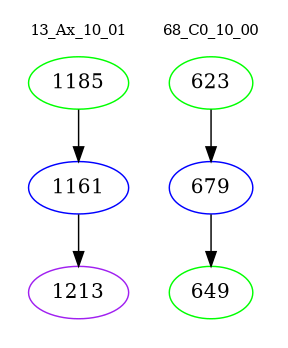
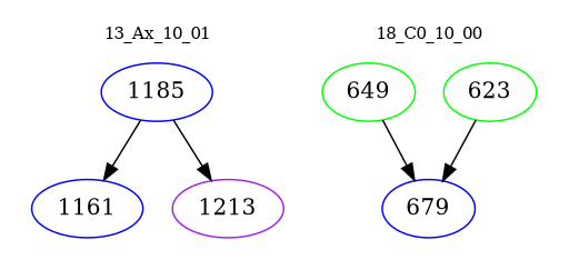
  digraph {
    node [color=green]
    edge [color=black]
-   n1 [label=1185]
+   n1 [color=blue label=1185]
    n2 [color=blue label=1161]
    n3 [color=purple label=1213]
    n4 [label=623]
    n5 [color=blue label=679]
    n6 [label=649]
    subgraph cluster_1 {
      color=white
      fontsize=10
      label="13_Ax_10_01"
      n1
      n2
      n3
    }
    subgraph cluster_2 {
      color=white
      fontsize=10
-     label="68_C0_10_00"
+     label="18_C0_10_00"
      n4
      n5
      n6
    }
    n1 -> n2
-   n2 -> n3
+   n1 -> n3
    n4 -> n5
-   n5 -> n6
+   n6 -> n5
  }
